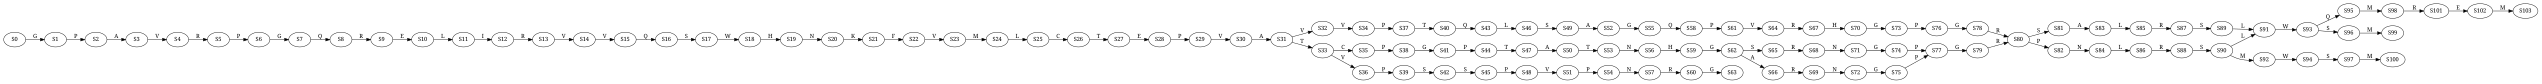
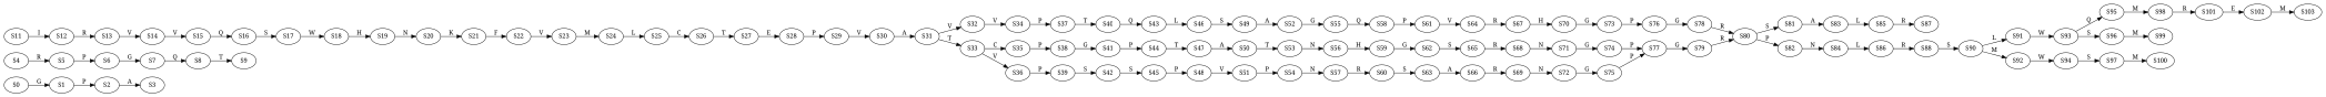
  strict digraph {
    fontname="Noto Serif"
    rankdir=LR
    node [fontname="Noto Serif"]
    edge [fontname="Noto Serif"]
    S0
    S1
    S2
    S3
    S4
    S5
    S6
    S7
    S8
    S9
-   S10
    S11
    S12
    S13
    S14
    S15
    S16
    S17
    S18
    S19
    S20
    S21
    S22
    S23
    S24
    S25
    S26
    S27
    S28
    S29
    S30
    S31
    S32
    S33
    S34
    S35
    S36
    S37
    S38
    S39
    S40
    S41
    S42
    S43
    S44
    S45
    S46
    S47
    S48
    S49
    S50
    S51
    S52
    S53
    S54
    S55
    S56
    S57
    S58
    S59
    S60
    S61
    S62
    S63
    S64
    S65
    S66
    S67
    S68
    S69
    S70
    S71
    S72
    S73
    S74
    S75
    S76
    S77
    S78
    S79
    S80
    S81
    S82
    S83
    S84
    S85
    S86
    S87
    S88
-   S89
    S90
    S91
    S92
    S93
    S94
    S95
    S96
    S97
    S98
    S99
    S100
    S101
    S102
    S103
    S0 -> S1 [label=G]
    S1 -> S2 [label=P]
    S2 -> S3 [label=A]
-   S3 -> S4 [label=V]
    S4 -> S5 [label=R]
    S5 -> S6 [label=P]
    S6 -> S7 [label=G]
    S7 -> S8 [label=Q]
-   S8 -> S9 [label=R]
-   S9 -> S10 [label=E]
-   S10 -> S11 [label=L]
+   S8 -> S9 [label=T]
    S11 -> S12 [label=I]
    S12 -> S13 [label=R]
    S13 -> S14 [label=V]
    S14 -> S15 [label=V]
    S15 -> S16 [label=Q]
    S16 -> S17 [label=S]
    S17 -> S18 [label=W]
    S18 -> S19 [label=H]
    S19 -> S20 [label=N]
    S20 -> S21 [label=K]
    S21 -> S22 [label=F]
    S22 -> S23 [label=V]
    S23 -> S24 [label=M]
    S24 -> S25 [label=L]
    S25 -> S26 [label=C]
    S26 -> S27 [label=T]
    S27 -> S28 [label=E]
    S28 -> S29 [label=P]
    S29 -> S30 [label=V]
    S30 -> S31 [label=A]
    S31 -> S32 [label=V]
    S31 -> S33 [label=T]
    S32 -> S34 [label=V]
    S33 -> S35 [label=C]
    S33 -> S36 [label=V]
    S34 -> S37 [label=P]
    S35 -> S38 [label=P]
    S36 -> S39 [label=P]
    S37 -> S40 [label=T]
    S38 -> S41 [label=G]
    S39 -> S42 [label=S]
    S40 -> S43 [label=Q]
    S41 -> S44 [label=P]
    S42 -> S45 [label=S]
    S43 -> S46 [label=L]
    S44 -> S47 [label=T]
    S45 -> S48 [label=P]
    S46 -> S49 [label=S]
    S47 -> S50 [label=A]
    S48 -> S51 [label=V]
    S49 -> S52 [label=A]
    S50 -> S53 [label=T]
    S51 -> S54 [label=P]
    S52 -> S55 [label=G]
    S53 -> S56 [label=N]
    S54 -> S57 [label=N]
    S55 -> S58 [label=Q]
    S56 -> S59 [label=H]
    S57 -> S60 [label=R]
    S58 -> S61 [label=P]
    S59 -> S62 [label=G]
-   S60 -> S63 [label=G]
+   S60 -> S63 [label=S]
    S61 -> S64 [label=V]
    S62 -> S65 [label=S]
-   S62 -> S66 [label=A]
+   S63 -> S66 [label=A]
    S64 -> S67 [label=R]
    S65 -> S68 [label=R]
    S66 -> S69 [label=R]
    S67 -> S70 [label=H]
    S68 -> S71 [label=N]
    S69 -> S72 [label=N]
    S70 -> S73 [label=G]
    S71 -> S74 [label=G]
    S72 -> S75 [label=G]
    S73 -> S76 [label=P]
    S74 -> S77 [label=P]
    S75 -> S77 [label=P]
    S76 -> S78 [label=G]
    S77 -> S79 [label=G]
    S78 -> S80 [label=R]
    S79 -> S80 [label=R]
    S80 -> S81 [label=S]
    S80 -> S82 [label=P]
    S81 -> S83 [label=A]
    S82 -> S84 [label=N]
    S83 -> S85 [label=L]
    S84 -> S86 [label=L]
    S85 -> S87 [label=R]
    S86 -> S88 [label=R]
-   S87 -> S89 [label=S]
    S88 -> S90 [label=S]
-   S89 -> S91 [label=L]
    S90 -> S91 [label=L]
    S90 -> S92 [label=M]
    S91 -> S93 [label=W]
    S92 -> S94 [label=W]
    S93 -> S95 [label=Q]
    S93 -> S96 [label=S]
    S94 -> S97 [label=S]
    S95 -> S98 [label=M]
    S96 -> S99 [label=M]
    S97 -> S100 [label=M]
    S98 -> S101 [label=R]
    S101 -> S102 [label=E]
    S102 -> S103 [label=M]
  }
